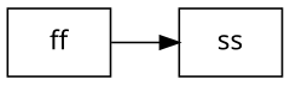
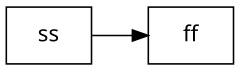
  digraph {
    rankdir=LR
    fontname="Noto Sans"
    node [shape=record fontname="Noto Sans"]
    n1 [label=ff]
    n2 [label=ss]
-   n1 -> n2 [fontname="Noto Sans"]
+   n2 -> n1 [fontname="Noto Sans"]
  }
